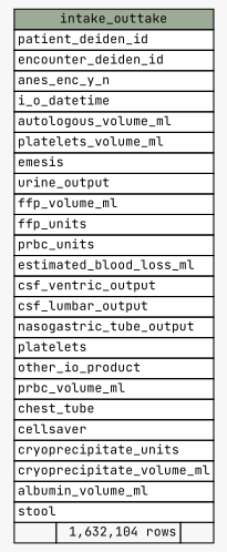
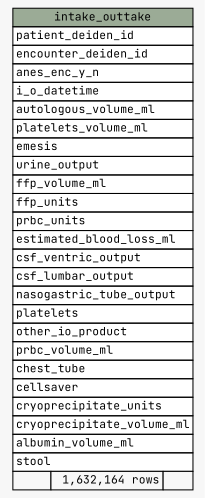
  digraph {
    bgcolor="#f7f7f7"
    fontname="JetBrains Mono"
    fontsize=11
    nodesep=0.18
    rankdir=RL
    ranksep=0.46
-   n1 [fontname="JetBrains Mono" fontsize=11 label=<     <TABLE BORDER="0" CELLBORDER="1" CELLSPACING="0" BGCOLOR="#ffffff">       <TR><TD COLSPAN="3" BGCOLOR="#9bab96" ALIGN="CENTER">intake_outtake</TD></TR>       <TR><TD PORT="patient_deiden_id" COLSPAN="3" ALIGN="LEFT">patient_deiden_id</TD></TR>       <TR><TD PORT="encounter_deiden_id" COLSPAN="3" ALIGN="LEFT">encounter_deiden_id</TD></TR>       <TR><TD PORT="anes_enc_y_n" COLSPAN="3" ALIGN="LEFT">anes_enc_y_n</TD></TR>       <TR><TD PORT="i_o_datetime" COLSPAN="3" ALIGN="LEFT">i_o_datetime</TD></TR>       <TR><TD PORT="autologous_volume_ml" COLSPAN="3" ALIGN="LEFT">autologous_volume_ml</TD></TR>       <TR><TD PORT="platelets_volume_ml" COLSPAN="3" ALIGN="LEFT">platelets_volume_ml</TD></TR>       <TR><TD PORT="emesis" COLSPAN="3" ALIGN="LEFT">emesis</TD></TR>       <TR><TD PORT="urine_output" COLSPAN="3" ALIGN="LEFT">urine_output</TD></TR>       <TR><TD PORT="ffp_volume_ml" COLSPAN="3" ALIGN="LEFT">ffp_volume_ml</TD></TR>       <TR><TD PORT="ffp_units" COLSPAN="3" ALIGN="LEFT">ffp_units</TD></TR>       <TR><TD PORT="prbc_units" COLSPAN="3" ALIGN="LEFT">prbc_units</TD></TR>       <TR><TD PORT="estimated_blood_loss_ml" COLSPAN="3" ALIGN="LEFT">estimated_blood_loss_ml</TD></TR>       <TR><TD PORT="csf_ventric_output" COLSPAN="3" ALIGN="LEFT">csf_ventric_output</TD></TR>       <TR><TD PORT="csf_lumbar_output" COLSPAN="3" ALIGN="LEFT">csf_lumbar_output</TD></TR>       <TR><TD PORT="nasogastric_tube_output" COLSPAN="3" ALIGN="LEFT">nasogastric_tube_output</TD></TR>       <TR><TD PORT="platelets" COLSPAN="3" ALIGN="LEFT">platelets</TD></TR>       <TR><TD PORT="other_io_product" COLSPAN="3" ALIGN="LEFT">other_io_product</TD></TR>       <TR><TD PORT="prbc_volume_ml" COLSPAN="3" ALIGN="LEFT">prbc_volume_ml</TD></TR>       <TR><TD PORT="chest_tube" COLSPAN="3" ALIGN="LEFT">chest_tube</TD></TR>       <TR><TD PORT="cellsaver" COLSPAN="3" ALIGN="LEFT">cellsaver</TD></TR>       <TR><TD PORT="cryoprecipitate_units" COLSPAN="3" ALIGN="LEFT">cryoprecipitate_units</TD></TR>       <TR><TD PORT="cryoprecipitate_volume_ml" COLSPAN="3" ALIGN="LEFT">cryoprecipitate_volume_ml</TD></TR>       <TR><TD PORT="albumin_volume_ml" COLSPAN="3" ALIGN="LEFT">albumin_volume_ml</TD></TR>       <TR><TD PORT="stool" COLSPAN="3" ALIGN="LEFT">stool</TD></TR>       <TR><TD ALIGN="LEFT" BGCOLOR="#f7f7f7">  </TD><TD ALIGN="RIGHT" BGCOLOR="#f7f7f7">1,632,104 rows</TD><TD ALIGN="RIGHT" BGCOLOR="#f7f7f7">  </TD></TR>     </TABLE>> shape=plaintext]
+   n1 [fontname="JetBrains Mono" fontsize=11 label=<     <TABLE BORDER="0" CELLBORDER="1" CELLSPACING="0" BGCOLOR="#ffffff">       <TR><TD COLSPAN="3" BGCOLOR="#9bab96" ALIGN="CENTER">intake_outtake</TD></TR>       <TR><TD PORT="patient_deiden_id" COLSPAN="3" ALIGN="LEFT">patient_deiden_id</TD></TR>       <TR><TD PORT="encounter_deiden_id" COLSPAN="3" ALIGN="LEFT">encounter_deiden_id</TD></TR>       <TR><TD PORT="anes_enc_y_n" COLSPAN="3" ALIGN="LEFT">anes_enc_y_n</TD></TR>       <TR><TD PORT="i_o_datetime" COLSPAN="3" ALIGN="LEFT">i_o_datetime</TD></TR>       <TR><TD PORT="autologous_volume_ml" COLSPAN="3" ALIGN="LEFT">autologous_volume_ml</TD></TR>       <TR><TD PORT="platelets_volume_ml" COLSPAN="3" ALIGN="LEFT">platelets_volume_ml</TD></TR>       <TR><TD PORT="emesis" COLSPAN="3" ALIGN="LEFT">emesis</TD></TR>       <TR><TD PORT="urine_output" COLSPAN="3" ALIGN="LEFT">urine_output</TD></TR>       <TR><TD PORT="ffp_volume_ml" COLSPAN="3" ALIGN="LEFT">ffp_volume_ml</TD></TR>       <TR><TD PORT="ffp_units" COLSPAN="3" ALIGN="LEFT">ffp_units</TD></TR>       <TR><TD PORT="prbc_units" COLSPAN="3" ALIGN="LEFT">prbc_units</TD></TR>       <TR><TD PORT="estimated_blood_loss_ml" COLSPAN="3" ALIGN="LEFT">estimated_blood_loss_ml</TD></TR>       <TR><TD PORT="csf_ventric_output" COLSPAN="3" ALIGN="LEFT">csf_ventric_output</TD></TR>       <TR><TD PORT="csf_lumbar_output" COLSPAN="3" ALIGN="LEFT">csf_lumbar_output</TD></TR>       <TR><TD PORT="nasogastric_tube_output" COLSPAN="3" ALIGN="LEFT">nasogastric_tube_output</TD></TR>       <TR><TD PORT="platelets" COLSPAN="3" ALIGN="LEFT">platelets</TD></TR>       <TR><TD PORT="other_io_product" COLSPAN="3" ALIGN="LEFT">other_io_product</TD></TR>       <TR><TD PORT="prbc_volume_ml" COLSPAN="3" ALIGN="LEFT">prbc_volume_ml</TD></TR>       <TR><TD PORT="chest_tube" COLSPAN="3" ALIGN="LEFT">chest_tube</TD></TR>       <TR><TD PORT="cellsaver" COLSPAN="3" ALIGN="LEFT">cellsaver</TD></TR>       <TR><TD PORT="cryoprecipitate_units" COLSPAN="3" ALIGN="LEFT">cryoprecipitate_units</TD></TR>       <TR><TD PORT="cryoprecipitate_volume_ml" COLSPAN="3" ALIGN="LEFT">cryoprecipitate_volume_ml</TD></TR>       <TR><TD PORT="albumin_volume_ml" COLSPAN="3" ALIGN="LEFT">albumin_volume_ml</TD></TR>       <TR><TD PORT="stool" COLSPAN="3" ALIGN="LEFT">stool</TD></TR>       <TR><TD ALIGN="LEFT" BGCOLOR="#f7f7f7">  </TD><TD ALIGN="RIGHT" BGCOLOR="#f7f7f7">1,632,164 rows</TD><TD ALIGN="RIGHT" BGCOLOR="#f7f7f7">  </TD></TR>     </TABLE>> shape=plaintext]
  }
